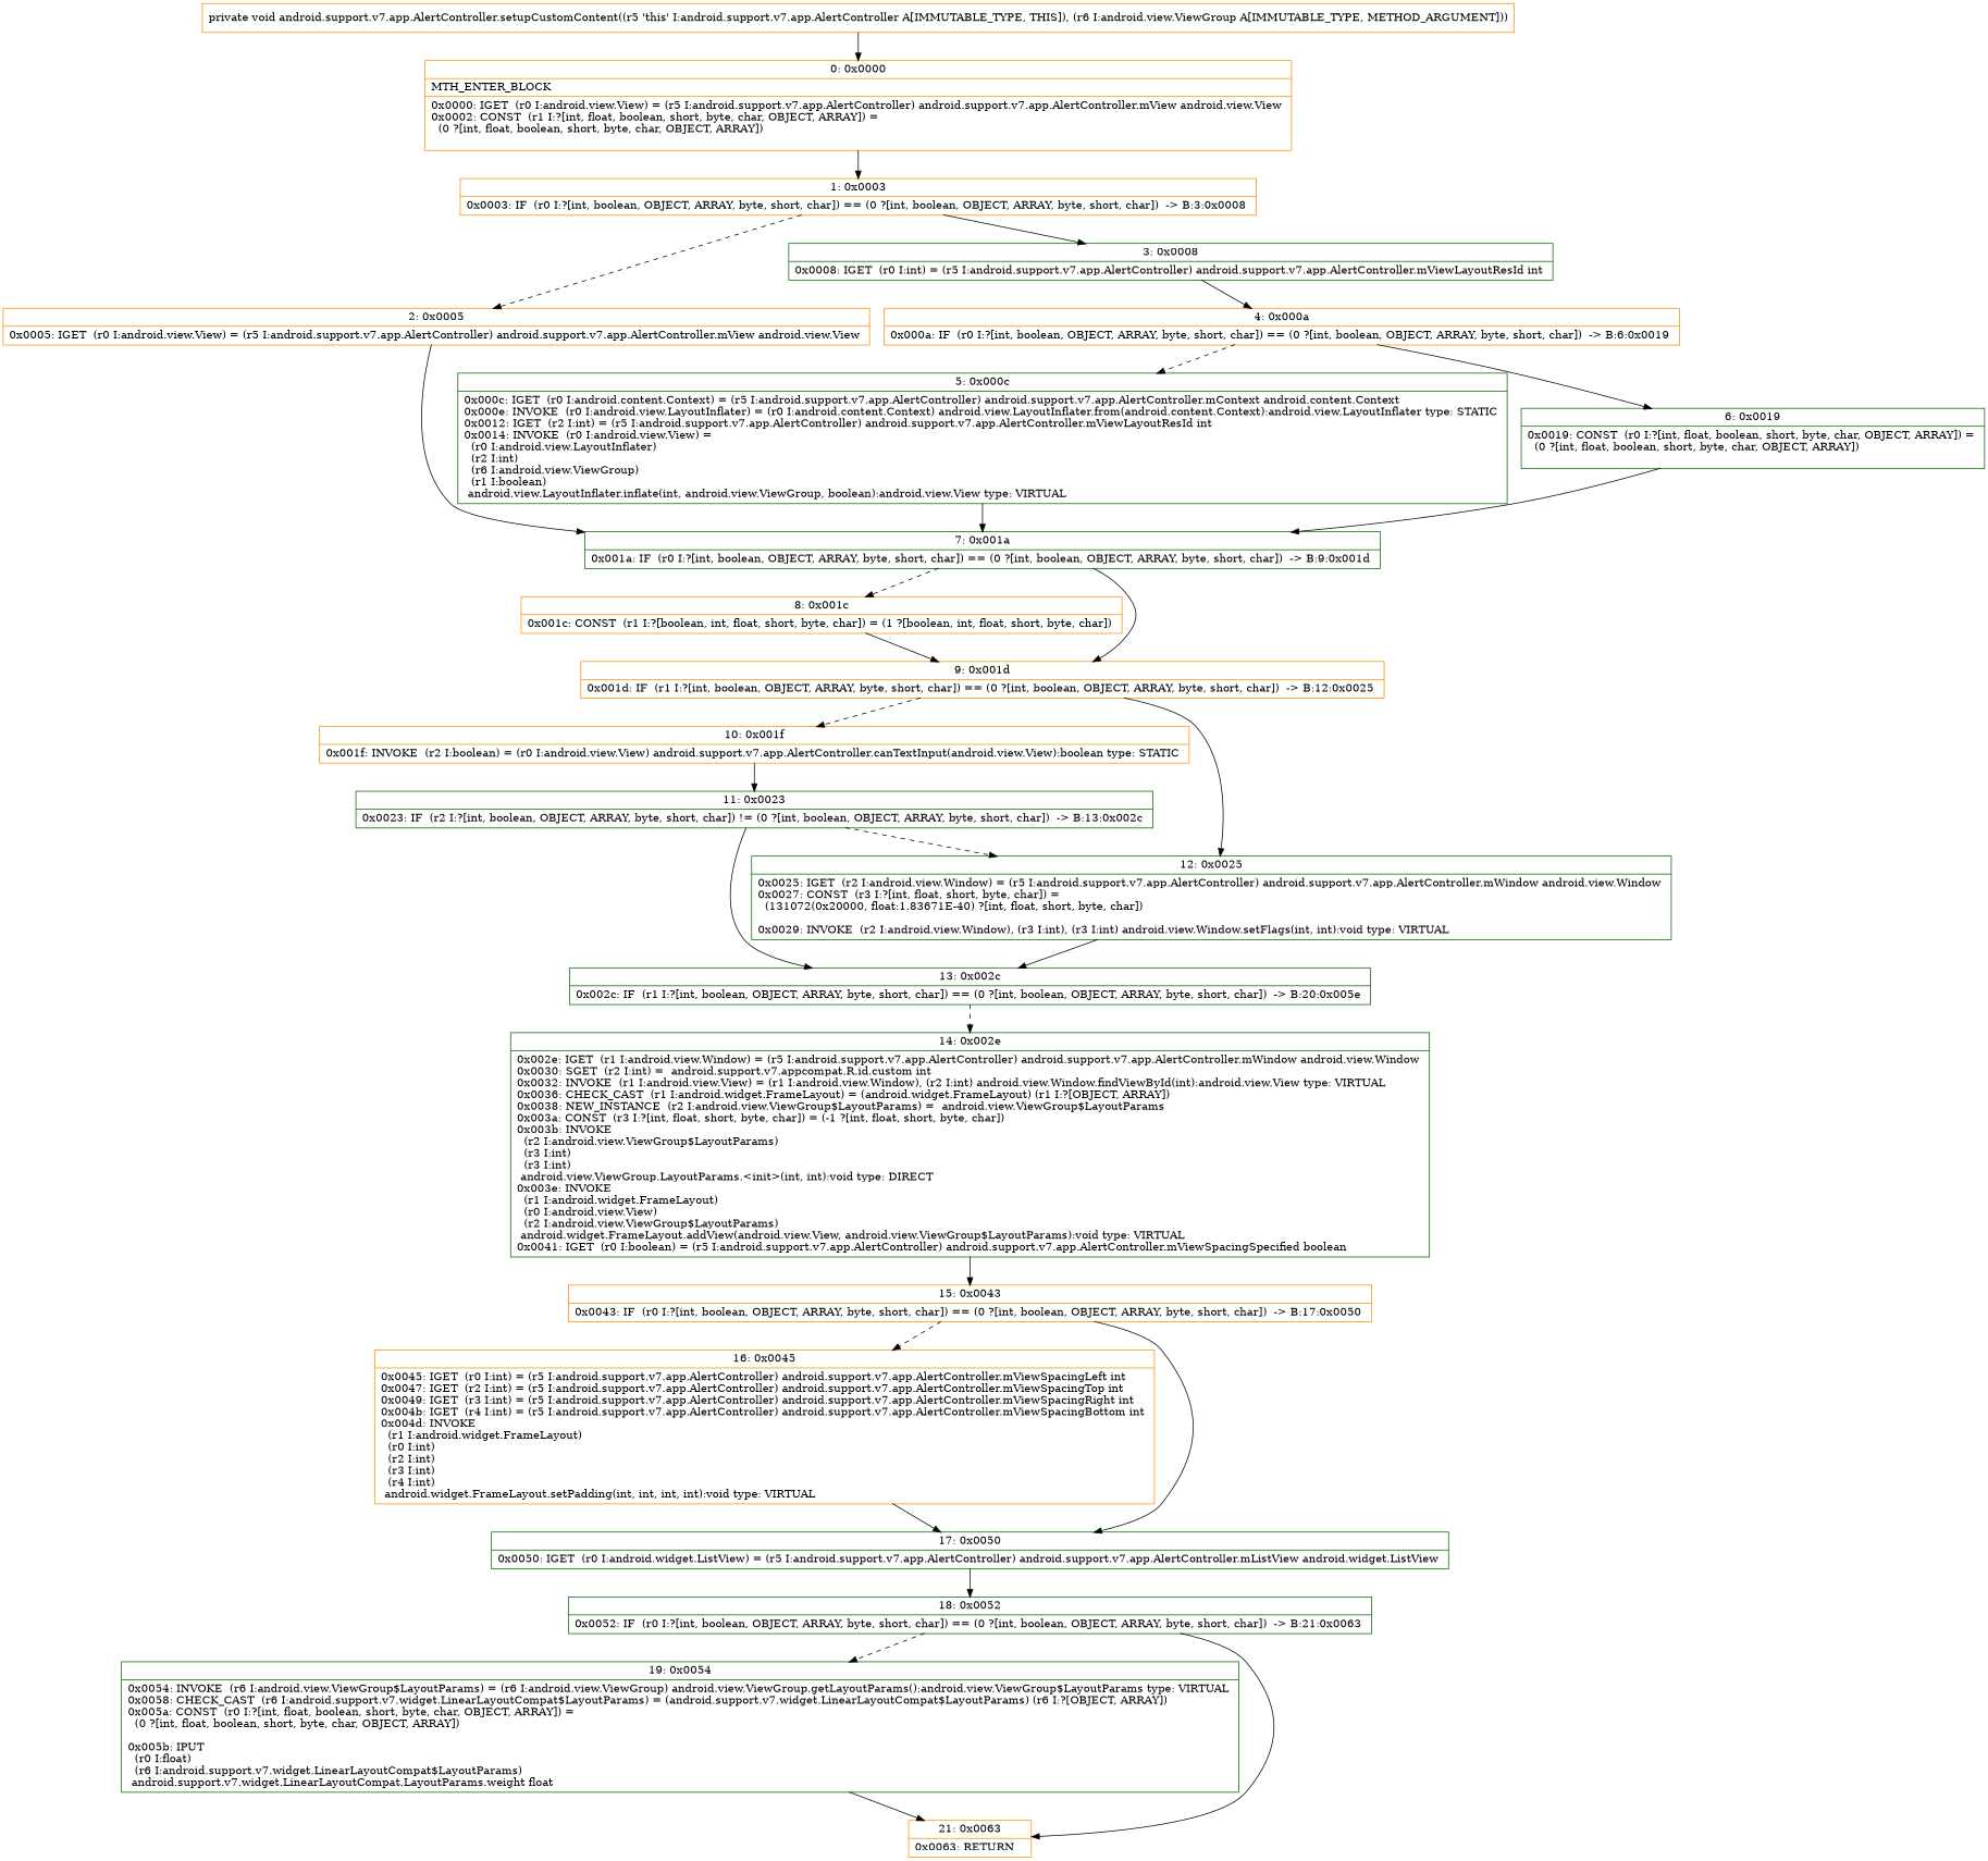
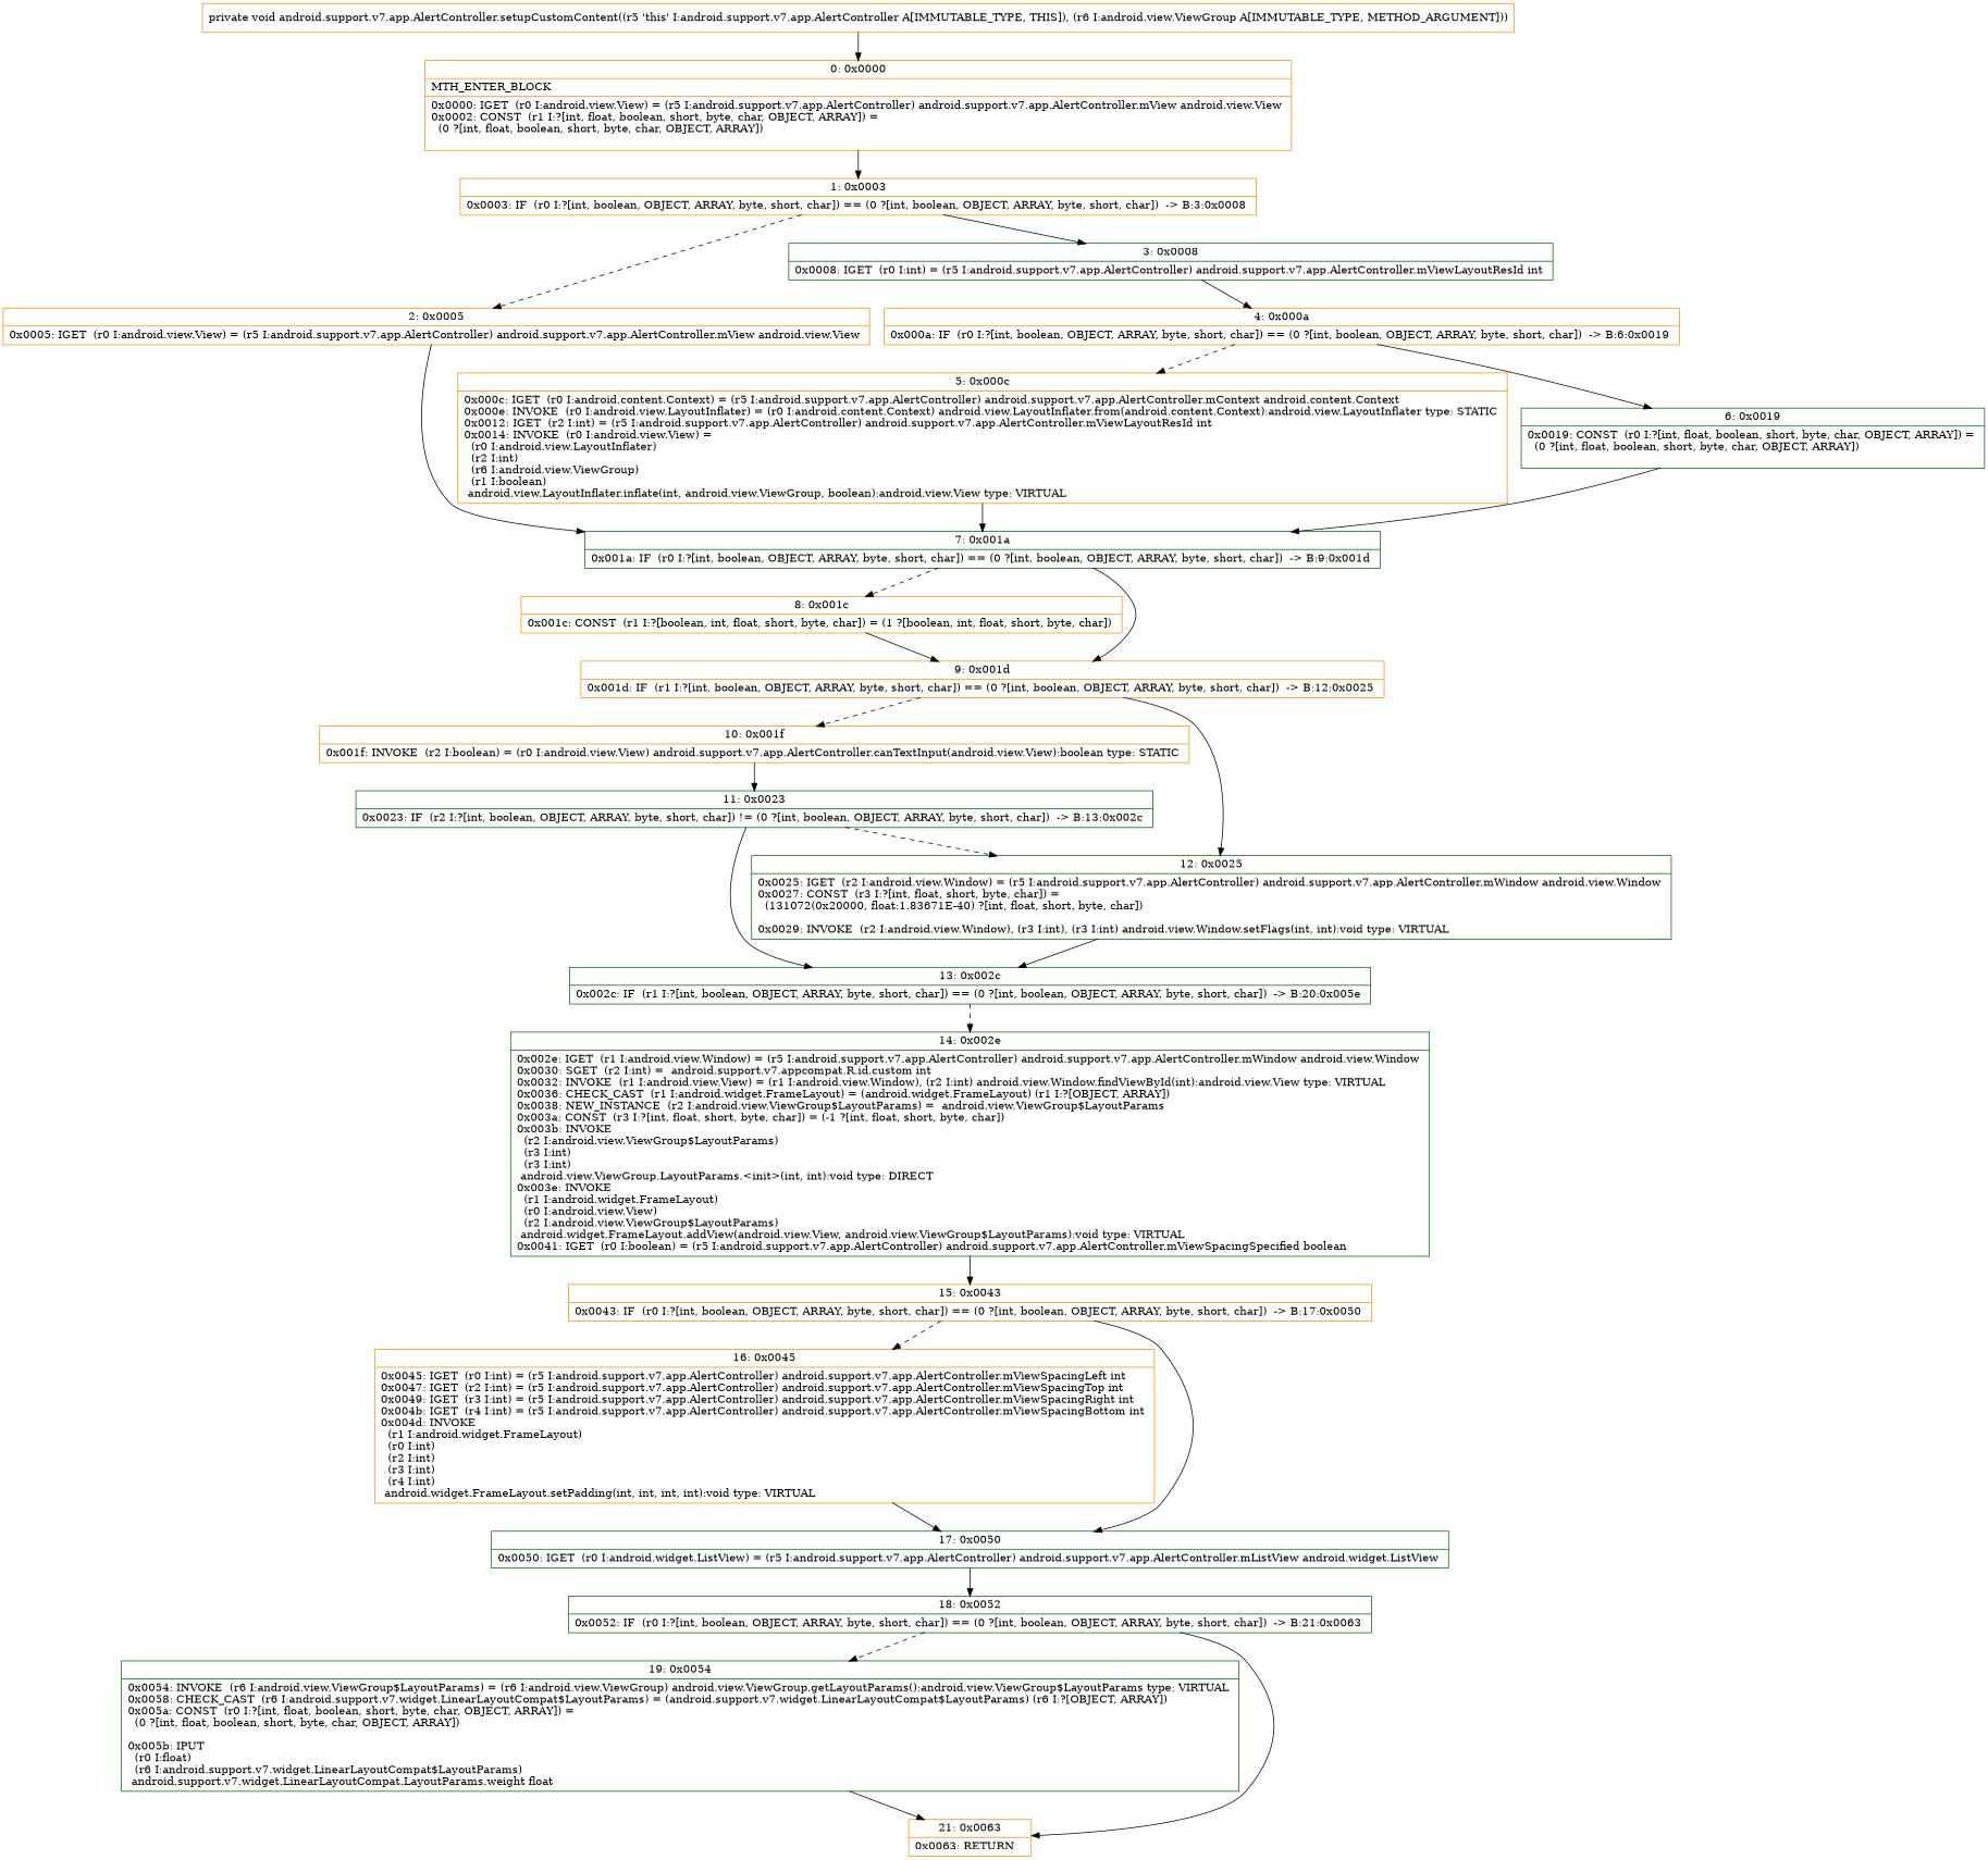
  digraph {
    node [color=darkorange shape=record]
    n1 [label="{0\:\ 0x0000|MTH_ENTER_BLOCK\l|0x0000: IGET  (r0 I:android.view.View) = (r5 I:android.support.v7.app.AlertController) android.support.v7.app.AlertController.mView android.view.View \l0x0002: CONST  (r1 I:?[int, float, boolean, short, byte, char, OBJECT, ARRAY]) = \l  (0 ?[int, float, boolean, short, byte, char, OBJECT, ARRAY])\l \l}"]
    n2 [label="{1\:\ 0x0003|0x0003: IF  (r0 I:?[int, boolean, OBJECT, ARRAY, byte, short, char]) == (0 ?[int, boolean, OBJECT, ARRAY, byte, short, char])  \-\> B:3:0x0008 \l}"]
    n3 [label="{2\:\ 0x0005|0x0005: IGET  (r0 I:android.view.View) = (r5 I:android.support.v7.app.AlertController) android.support.v7.app.AlertController.mView android.view.View \l}"]
    n4 [color=darkgreen label="{3\:\ 0x0008|0x0008: IGET  (r0 I:int) = (r5 I:android.support.v7.app.AlertController) android.support.v7.app.AlertController.mViewLayoutResId int \l}"]
    n5 [color=darkgreen label="{7\:\ 0x001a|0x001a: IF  (r0 I:?[int, boolean, OBJECT, ARRAY, byte, short, char]) == (0 ?[int, boolean, OBJECT, ARRAY, byte, short, char])  \-\> B:9:0x001d \l}"]
    n6 [label="{4\:\ 0x000a|0x000a: IF  (r0 I:?[int, boolean, OBJECT, ARRAY, byte, short, char]) == (0 ?[int, boolean, OBJECT, ARRAY, byte, short, char])  \-\> B:6:0x0019 \l}"]
    n7 [label="{8\:\ 0x001c|0x001c: CONST  (r1 I:?[boolean, int, float, short, byte, char]) = (1 ?[boolean, int, float, short, byte, char]) \l}"]
    n8 [label="{9\:\ 0x001d|0x001d: IF  (r1 I:?[int, boolean, OBJECT, ARRAY, byte, short, char]) == (0 ?[int, boolean, OBJECT, ARRAY, byte, short, char])  \-\> B:12:0x0025 \l}"]
-   n9 [color=darkgreen label="{5\:\ 0x000c|0x000c: IGET  (r0 I:android.content.Context) = (r5 I:android.support.v7.app.AlertController) android.support.v7.app.AlertController.mContext android.content.Context \l0x000e: INVOKE  (r0 I:android.view.LayoutInflater) = (r0 I:android.content.Context) android.view.LayoutInflater.from(android.content.Context):android.view.LayoutInflater type: STATIC \l0x0012: IGET  (r2 I:int) = (r5 I:android.support.v7.app.AlertController) android.support.v7.app.AlertController.mViewLayoutResId int \l0x0014: INVOKE  (r0 I:android.view.View) = \l  (r0 I:android.view.LayoutInflater)\l  (r2 I:int)\l  (r6 I:android.view.ViewGroup)\l  (r1 I:boolean)\l android.view.LayoutInflater.inflate(int, android.view.ViewGroup, boolean):android.view.View type: VIRTUAL \l}"]
+   n9 [label="{5\:\ 0x000c|0x000c: IGET  (r0 I:android.content.Context) = (r5 I:android.support.v7.app.AlertController) android.support.v7.app.AlertController.mContext android.content.Context \l0x000e: INVOKE  (r0 I:android.view.LayoutInflater) = (r0 I:android.content.Context) android.view.LayoutInflater.from(android.content.Context):android.view.LayoutInflater type: STATIC \l0x0012: IGET  (r2 I:int) = (r5 I:android.support.v7.app.AlertController) android.support.v7.app.AlertController.mViewLayoutResId int \l0x0014: INVOKE  (r0 I:android.view.View) = \l  (r0 I:android.view.LayoutInflater)\l  (r2 I:int)\l  (r6 I:android.view.ViewGroup)\l  (r1 I:boolean)\l android.view.LayoutInflater.inflate(int, android.view.ViewGroup, boolean):android.view.View type: VIRTUAL \l}"]
    n10 [color=darkgreen label="{6\:\ 0x0019|0x0019: CONST  (r0 I:?[int, float, boolean, short, byte, char, OBJECT, ARRAY]) = \l  (0 ?[int, float, boolean, short, byte, char, OBJECT, ARRAY])\l \l}"]
    n11 [label="{10\:\ 0x001f|0x001f: INVOKE  (r2 I:boolean) = (r0 I:android.view.View) android.support.v7.app.AlertController.canTextInput(android.view.View):boolean type: STATIC \l}"]
    n12 [color=darkgreen label="{12\:\ 0x0025|0x0025: IGET  (r2 I:android.view.Window) = (r5 I:android.support.v7.app.AlertController) android.support.v7.app.AlertController.mWindow android.view.Window \l0x0027: CONST  (r3 I:?[int, float, short, byte, char]) = \l  (131072(0x20000, float:1.83671E\-40) ?[int, float, short, byte, char])\l \l0x0029: INVOKE  (r2 I:android.view.Window), (r3 I:int), (r3 I:int) android.view.Window.setFlags(int, int):void type: VIRTUAL \l}"]
    n13 [color=darkgreen label="{11\:\ 0x0023|0x0023: IF  (r2 I:?[int, boolean, OBJECT, ARRAY, byte, short, char]) != (0 ?[int, boolean, OBJECT, ARRAY, byte, short, char])  \-\> B:13:0x002c \l}"]
    n14 [color=darkgreen label="{13\:\ 0x002c|0x002c: IF  (r1 I:?[int, boolean, OBJECT, ARRAY, byte, short, char]) == (0 ?[int, boolean, OBJECT, ARRAY, byte, short, char])  \-\> B:20:0x005e \l}"]
    n15 [color=darkgreen label="{14\:\ 0x002e|0x002e: IGET  (r1 I:android.view.Window) = (r5 I:android.support.v7.app.AlertController) android.support.v7.app.AlertController.mWindow android.view.Window \l0x0030: SGET  (r2 I:int) =  android.support.v7.appcompat.R.id.custom int \l0x0032: INVOKE  (r1 I:android.view.View) = (r1 I:android.view.Window), (r2 I:int) android.view.Window.findViewById(int):android.view.View type: VIRTUAL \l0x0036: CHECK_CAST  (r1 I:android.widget.FrameLayout) = (android.widget.FrameLayout) (r1 I:?[OBJECT, ARRAY]) \l0x0038: NEW_INSTANCE  (r2 I:android.view.ViewGroup$LayoutParams) =  android.view.ViewGroup$LayoutParams \l0x003a: CONST  (r3 I:?[int, float, short, byte, char]) = (\-1 ?[int, float, short, byte, char]) \l0x003b: INVOKE  \l  (r2 I:android.view.ViewGroup$LayoutParams)\l  (r3 I:int)\l  (r3 I:int)\l android.view.ViewGroup.LayoutParams.\<init\>(int, int):void type: DIRECT \l0x003e: INVOKE  \l  (r1 I:android.widget.FrameLayout)\l  (r0 I:android.view.View)\l  (r2 I:android.view.ViewGroup$LayoutParams)\l android.widget.FrameLayout.addView(android.view.View, android.view.ViewGroup$LayoutParams):void type: VIRTUAL \l0x0041: IGET  (r0 I:boolean) = (r5 I:android.support.v7.app.AlertController) android.support.v7.app.AlertController.mViewSpacingSpecified boolean \l}"]
    n16 [label="{15\:\ 0x0043|0x0043: IF  (r0 I:?[int, boolean, OBJECT, ARRAY, byte, short, char]) == (0 ?[int, boolean, OBJECT, ARRAY, byte, short, char])  \-\> B:17:0x0050 \l}"]
    n17 [label="{16\:\ 0x0045|0x0045: IGET  (r0 I:int) = (r5 I:android.support.v7.app.AlertController) android.support.v7.app.AlertController.mViewSpacingLeft int \l0x0047: IGET  (r2 I:int) = (r5 I:android.support.v7.app.AlertController) android.support.v7.app.AlertController.mViewSpacingTop int \l0x0049: IGET  (r3 I:int) = (r5 I:android.support.v7.app.AlertController) android.support.v7.app.AlertController.mViewSpacingRight int \l0x004b: IGET  (r4 I:int) = (r5 I:android.support.v7.app.AlertController) android.support.v7.app.AlertController.mViewSpacingBottom int \l0x004d: INVOKE  \l  (r1 I:android.widget.FrameLayout)\l  (r0 I:int)\l  (r2 I:int)\l  (r3 I:int)\l  (r4 I:int)\l android.widget.FrameLayout.setPadding(int, int, int, int):void type: VIRTUAL \l}"]
    n18 [color=darkgreen label="{17\:\ 0x0050|0x0050: IGET  (r0 I:android.widget.ListView) = (r5 I:android.support.v7.app.AlertController) android.support.v7.app.AlertController.mListView android.widget.ListView \l}"]
    n19 [color=darkgreen label="{18\:\ 0x0052|0x0052: IF  (r0 I:?[int, boolean, OBJECT, ARRAY, byte, short, char]) == (0 ?[int, boolean, OBJECT, ARRAY, byte, short, char])  \-\> B:21:0x0063 \l}"]
    n20 [color=darkgreen label="{19\:\ 0x0054|0x0054: INVOKE  (r6 I:android.view.ViewGroup$LayoutParams) = (r6 I:android.view.ViewGroup) android.view.ViewGroup.getLayoutParams():android.view.ViewGroup$LayoutParams type: VIRTUAL \l0x0058: CHECK_CAST  (r6 I:android.support.v7.widget.LinearLayoutCompat$LayoutParams) = (android.support.v7.widget.LinearLayoutCompat$LayoutParams) (r6 I:?[OBJECT, ARRAY]) \l0x005a: CONST  (r0 I:?[int, float, boolean, short, byte, char, OBJECT, ARRAY]) = \l  (0 ?[int, float, boolean, short, byte, char, OBJECT, ARRAY])\l \l0x005b: IPUT  \l  (r0 I:float)\l  (r6 I:android.support.v7.widget.LinearLayoutCompat$LayoutParams)\l android.support.v7.widget.LinearLayoutCompat.LayoutParams.weight float \l}"]
    n21 [label="{21\:\ 0x0063|0x0063: RETURN   \l}"]
    n22 [label="{private void android.support.v7.app.AlertController.setupCustomContent((r5 'this' I:android.support.v7.app.AlertController A[IMMUTABLE_TYPE, THIS]), (r6 I:android.view.ViewGroup A[IMMUTABLE_TYPE, METHOD_ARGUMENT])) }"]
    n1 -> n2
    n2 -> n3 [style=dashed]
    n2 -> n4
    n3 -> n5
    n4 -> n6
    n5 -> n7 [style=dashed]
    n5 -> n8
    n6 -> n9 [style=dashed]
    n6 -> n10
    n7 -> n8
    n8 -> n11 [style=dashed]
    n8 -> n12
    n9 -> n5
    n10 -> n5
    n11 -> n13
    n12 -> n14
    n13 -> n12 [style=dashed]
    n13 -> n14
    n14 -> n15 [style=dashed]
    n15 -> n16
    n16 -> n17 [style=dashed]
    n16 -> n18
    n17 -> n18
    n18 -> n19
    n19 -> n20 [style=dashed]
    n19 -> n21
    n20 -> n21
    n22 -> n1
  }
